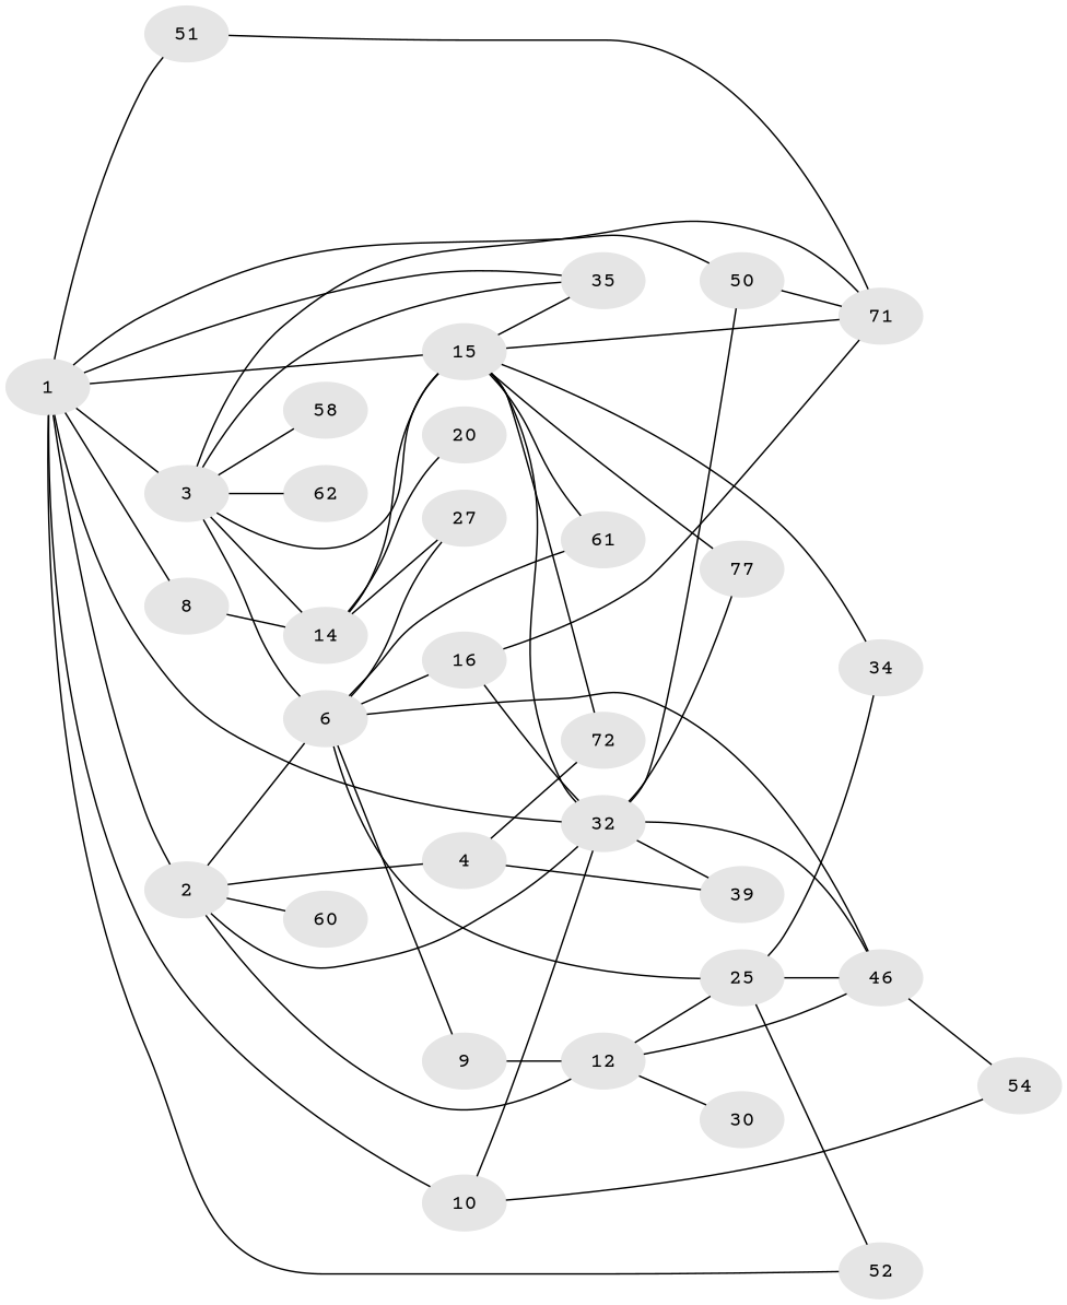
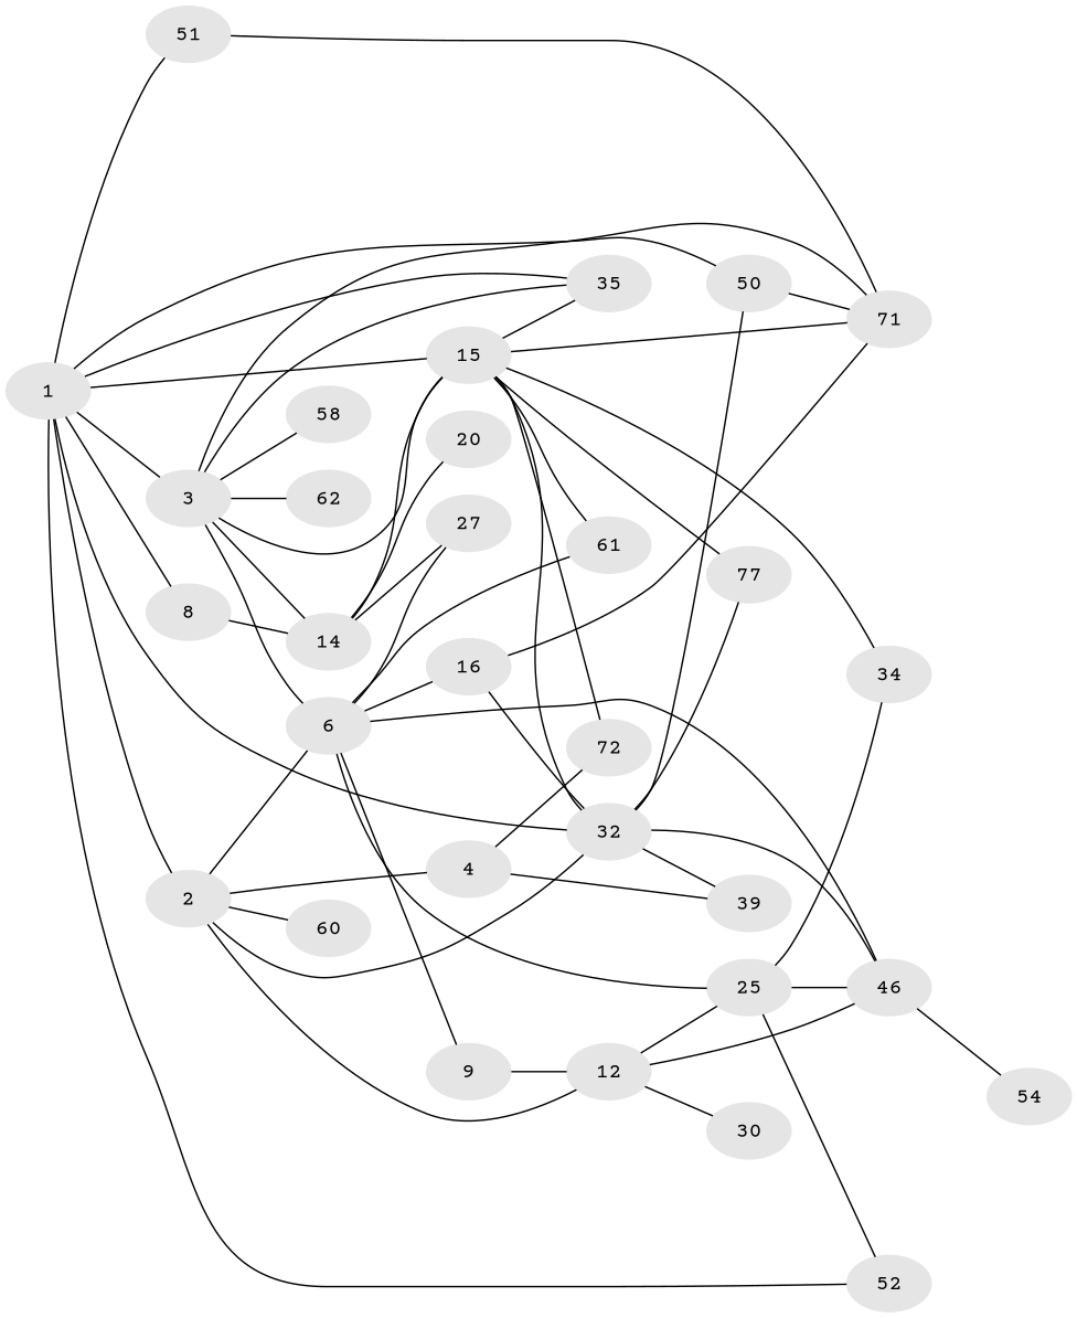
  graph {
    fontname="Courier Prime"
    rankdir=LR
    node [color=gray90 fontname="Courier Prime" style=filled]
    edge [fontname="Courier Prime"]
    1 [super="+7"]
    2
    3 [super="+45+49+5"]
    8
-   10 [super="+63"]
    15 [super="+24+22+23"]
    32 [super="+47+56+73"]
    35
    50 [super="+57"]
    51 [super="+74"]
    52
    4 [super="+31"]
    6 [super="+11"]
    12 [super="+21+26+64"]
    60
    14 [super="+18+43"]
    58
    62
    71
    54 [super="+68"]
    61 [super="+70+80"]
    34
    72
    77
    39 [super="+40"]
    46 [super="+53"]
    9 [super="+19"]
    n28 [label=16]
    25 [super="+38+42+29+65+59"]
    27
    30
    20
    1 -- 2
    1 -- 3
    1 -- 8
-   1 -- 10
    1 -- 15 [weight=3]
    1 -- 32
    1 -- 35
    1 -- 50
    1 -- 51
    1 -- 52
    2 -- 32
    2 -- 4
    2 -- 6
    2 -- 12
    2 -- 60
    3 -- 15
    3 -- 35
    3 -- 6 [weight=3]
    3 -- 14
    3 -- 58 [weight=2]
    3 -- 62
    3 -- 71
    8 -- 14
-   10 -- 32
-   10 -- 54
    15 -- 32
    15 -- 35
    15 -- 71 [weight=2]
    15 -- 61
    15 -- 34
    15 -- 72
    15 -- 77
    32 -- 50
    32 -- 77
    32 -- 39
    32 -- 46
    50 -- 71
    51 -- 71
    4 -- 72
    4 -- 39
    6 -- 61
    6 -- 46
    6 -- 9
    6 -- n28
    6 -- 25
    6 -- 27
    12 -- 46
    12 -- 25
    12 -- 30
    14 -- 15
    14 -- 27
    14 -- 20
    46 -- 54
    9 -- 12 [weight=2]
    n28 -- 32
    n28 -- 71
    25 -- 52
    25 -- 34
    25 -- 46
  }
